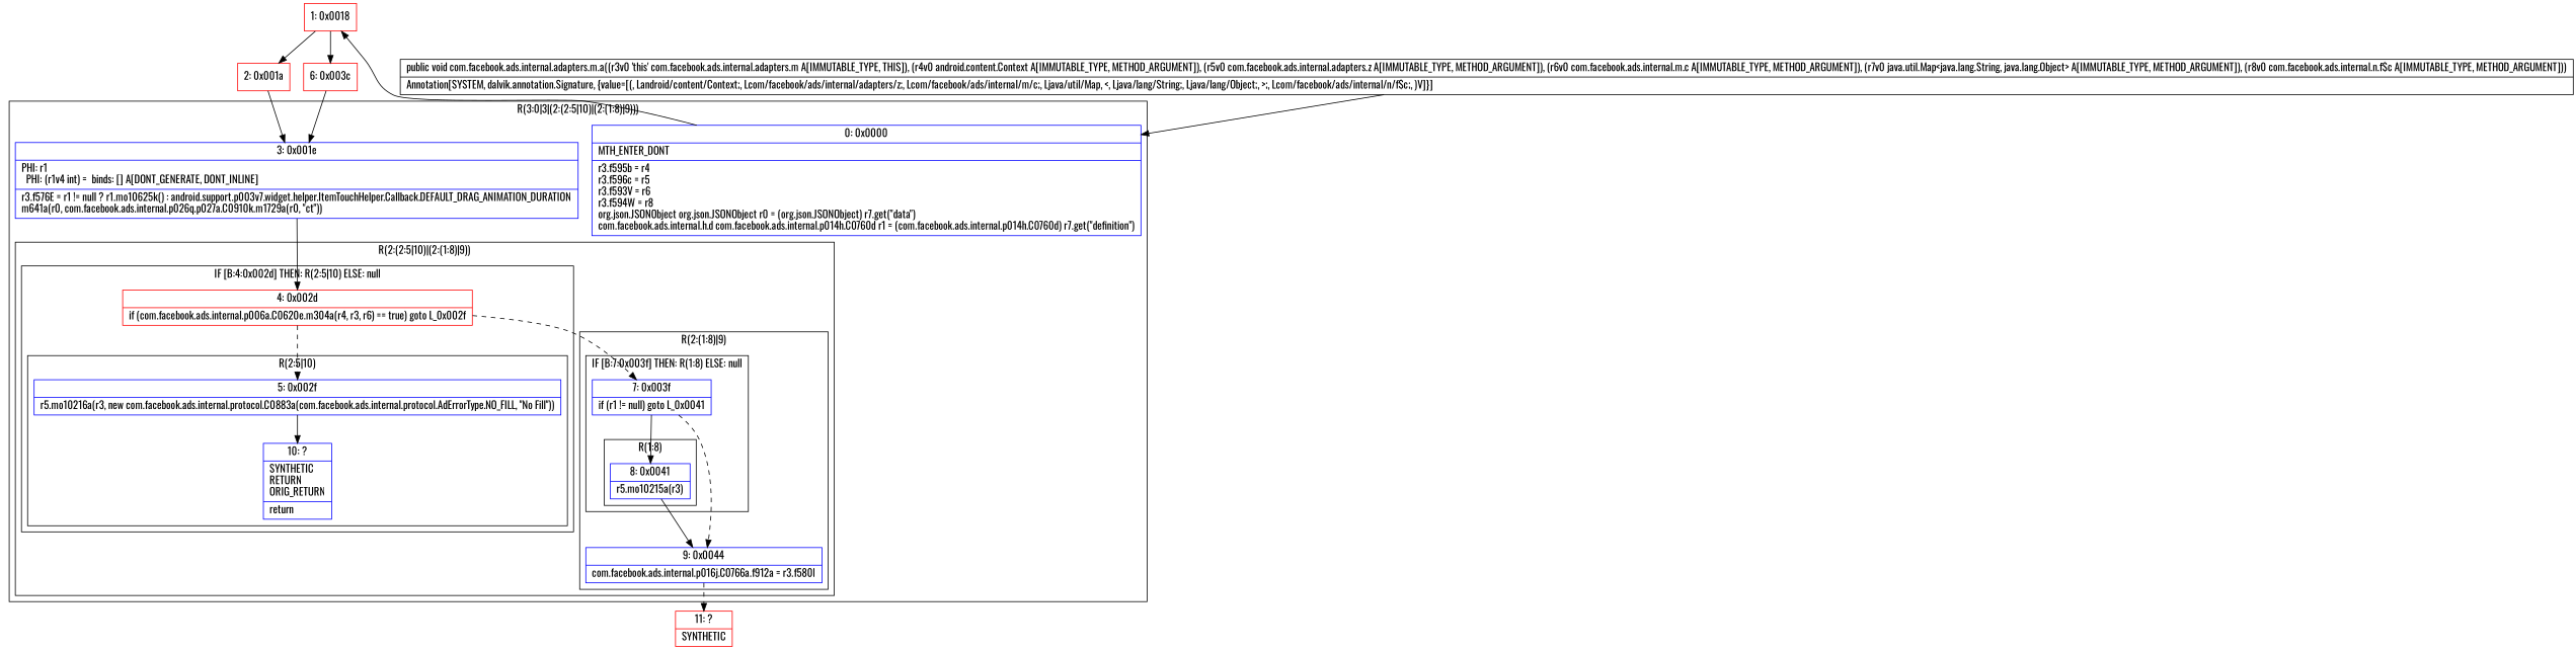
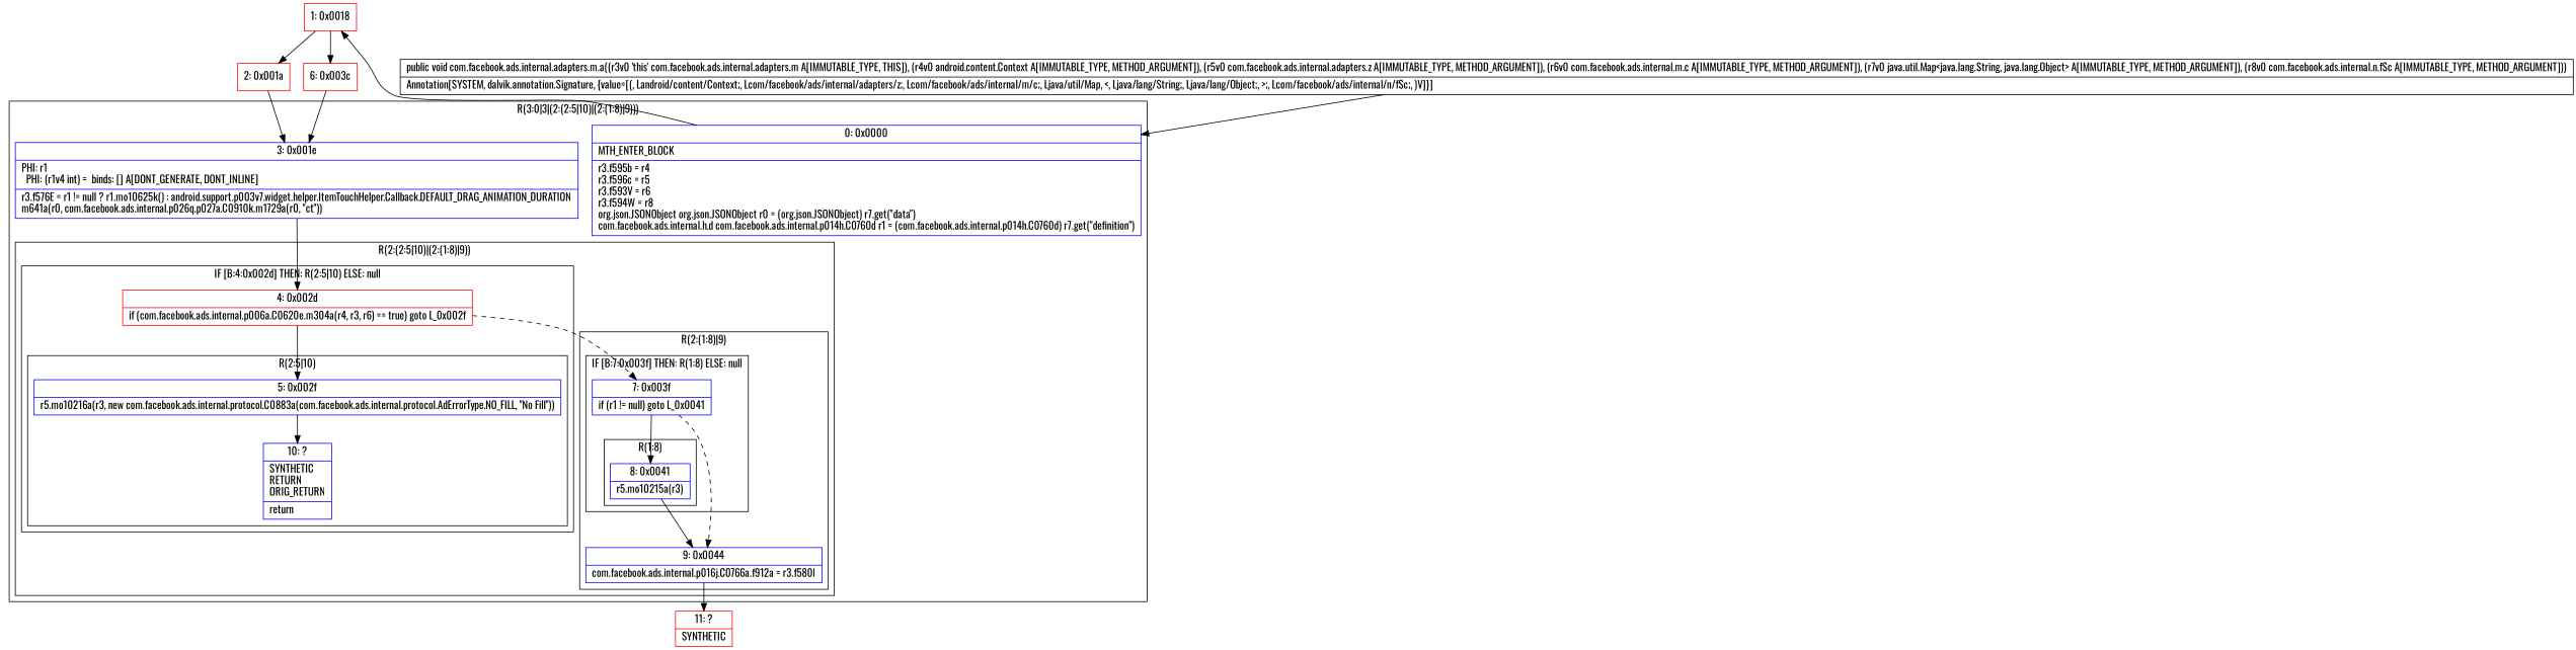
  digraph {
    fontname=Oswald
    node [color=blue fontname=Oswald shape=record]
    edge [fontname=Oswald]
    n1 [label="{5\:\ 0x002f|r5.mo10216a(r3, new com.facebook.ads.internal.protocol.C0883a(com.facebook.ads.internal.protocol.AdErrorType.NO_FILL, \"No Fill\"))\l}"]
    n2 [label="{10\:\ ?|SYNTHETIC\lRETURN\lORIG_RETURN\l|return\l}"]
    n3 [color=red label="{4\:\ 0x002d|if (com.facebook.ads.internal.p006a.C0620e.m304a(r4, r3, r6) == true) goto L_0x002f\l}"]
    n4 [label="{8\:\ 0x0041|r5.mo10215a(r3)\l}"]
    n5 [label="{7\:\ 0x003f|if (r1 != null) goto L_0x0041\l}"]
    n6 [label="{9\:\ 0x0044|com.facebook.ads.internal.p016j.C0766a.f912a = r3.f580I\l}"]
-   n7 [label="{0\:\ 0x0000|MTH_ENTER_DONT\l|r3.f595b = r4\lr3.f596c = r5\lr3.f593V = r6\lr3.f594W = r8\lorg.json.JSONObject org.json.JSONObject r0 = (org.json.JSONObject) r7.get(\"data\")\lcom.facebook.ads.internal.h.d com.facebook.ads.internal.p014h.C0760d r1 = (com.facebook.ads.internal.p014h.C0760d) r7.get(\"definition\")\l}"]
+   n7 [label="{0\:\ 0x0000|MTH_ENTER_BLOCK\l|r3.f595b = r4\lr3.f596c = r5\lr3.f593V = r6\lr3.f594W = r8\lorg.json.JSONObject org.json.JSONObject r0 = (org.json.JSONObject) r7.get(\"data\")\lcom.facebook.ads.internal.h.d com.facebook.ads.internal.p014h.C0760d r1 = (com.facebook.ads.internal.p014h.C0760d) r7.get(\"definition\")\l}"]
    n8 [label="{3\:\ 0x001e|PHI: r1 \l  PHI: (r1v4 int) =  binds: [] A[DONT_GENERATE, DONT_INLINE]\l|r3.f576E = r1 != null ? r1.mo10625k() : android.support.p003v7.widget.helper.ItemTouchHelper.Callback.DEFAULT_DRAG_ANIMATION_DURATION\lm641a(r0, com.facebook.ads.internal.p026q.p027a.C0910k.m1729a(r0, \"ct\"))\l}"]
    n9 [color=red label="{11\:\ ?|SYNTHETIC\l}"]
    n10 [color=red label="{1\:\ 0x0018}"]
    n11 [color=red label="{2\:\ 0x001a}"]
    n12 [color=red label="{6\:\ 0x003c}"]
    n13 [label="{public void com.facebook.ads.internal.adapters.m.a((r3v0 'this' com.facebook.ads.internal.adapters.m A[IMMUTABLE_TYPE, THIS]), (r4v0 android.content.Context A[IMMUTABLE_TYPE, METHOD_ARGUMENT]), (r5v0 com.facebook.ads.internal.adapters.z A[IMMUTABLE_TYPE, METHOD_ARGUMENT]), (r6v0 com.facebook.ads.internal.m.c A[IMMUTABLE_TYPE, METHOD_ARGUMENT]), (r7v0 java.util.Map\<java.lang.String, java.lang.Object\> A[IMMUTABLE_TYPE, METHOD_ARGUMENT]), (r8v0 com.facebook.ads.internal.n.f$c A[IMMUTABLE_TYPE, METHOD_ARGUMENT]))  | Annotation[SYSTEM, dalvik.annotation.Signature, \{value=[(, Landroid\/content\/Context;, Lcom\/facebook\/ads\/internal\/adapters\/z;, Lcom\/facebook\/ads\/internal\/m\/c;, Ljava\/util\/Map, \<, Ljava\/lang\/String;, Ljava\/lang\/Object;, \>;, Lcom\/facebook\/ads\/internal\/n\/f$c;, )V]\}]\l}" color=""]
    subgraph cluster_1 {
      label="R(3:0|3|(2:(2:5|10)|(2:(1:8)|9)))"
      n7
      n8
      subgraph cluster_2 {
        label="R(2:(2:5|10)|(2:(1:8)|9))"
        subgraph cluster_3 {
          label="IF [B:4:0x002d] THEN: R(2:5|10) ELSE: null"
          n3
          subgraph cluster_4 {
            label="R(2:5|10)"
            n1
            n2
          }
        }
        subgraph cluster_5 {
          label="R(2:(1:8)|9)"
          n6
          subgraph cluster_6 {
            label="IF [B:7:0x003f] THEN: R(1:8) ELSE: null"
            n5
            subgraph cluster_7 {
              label="R(1:8)"
              n4
            }
          }
        }
      }
    }
    n1 -> n2
-   n3 -> n1 [style=dashed]
+   n3 -> n1
    n3 -> n5 [style=dashed]
    n4 -> n6
    n5 -> n4
    n5 -> n6 [style=dashed]
-   n6 -> n9 [style=dashed]
+   n6 -> n9
    n7 -> n10
    n8 -> n3
    n10 -> n11
    n10 -> n12
    n11 -> n8
    n12 -> n8
    n13 -> n7
  }
